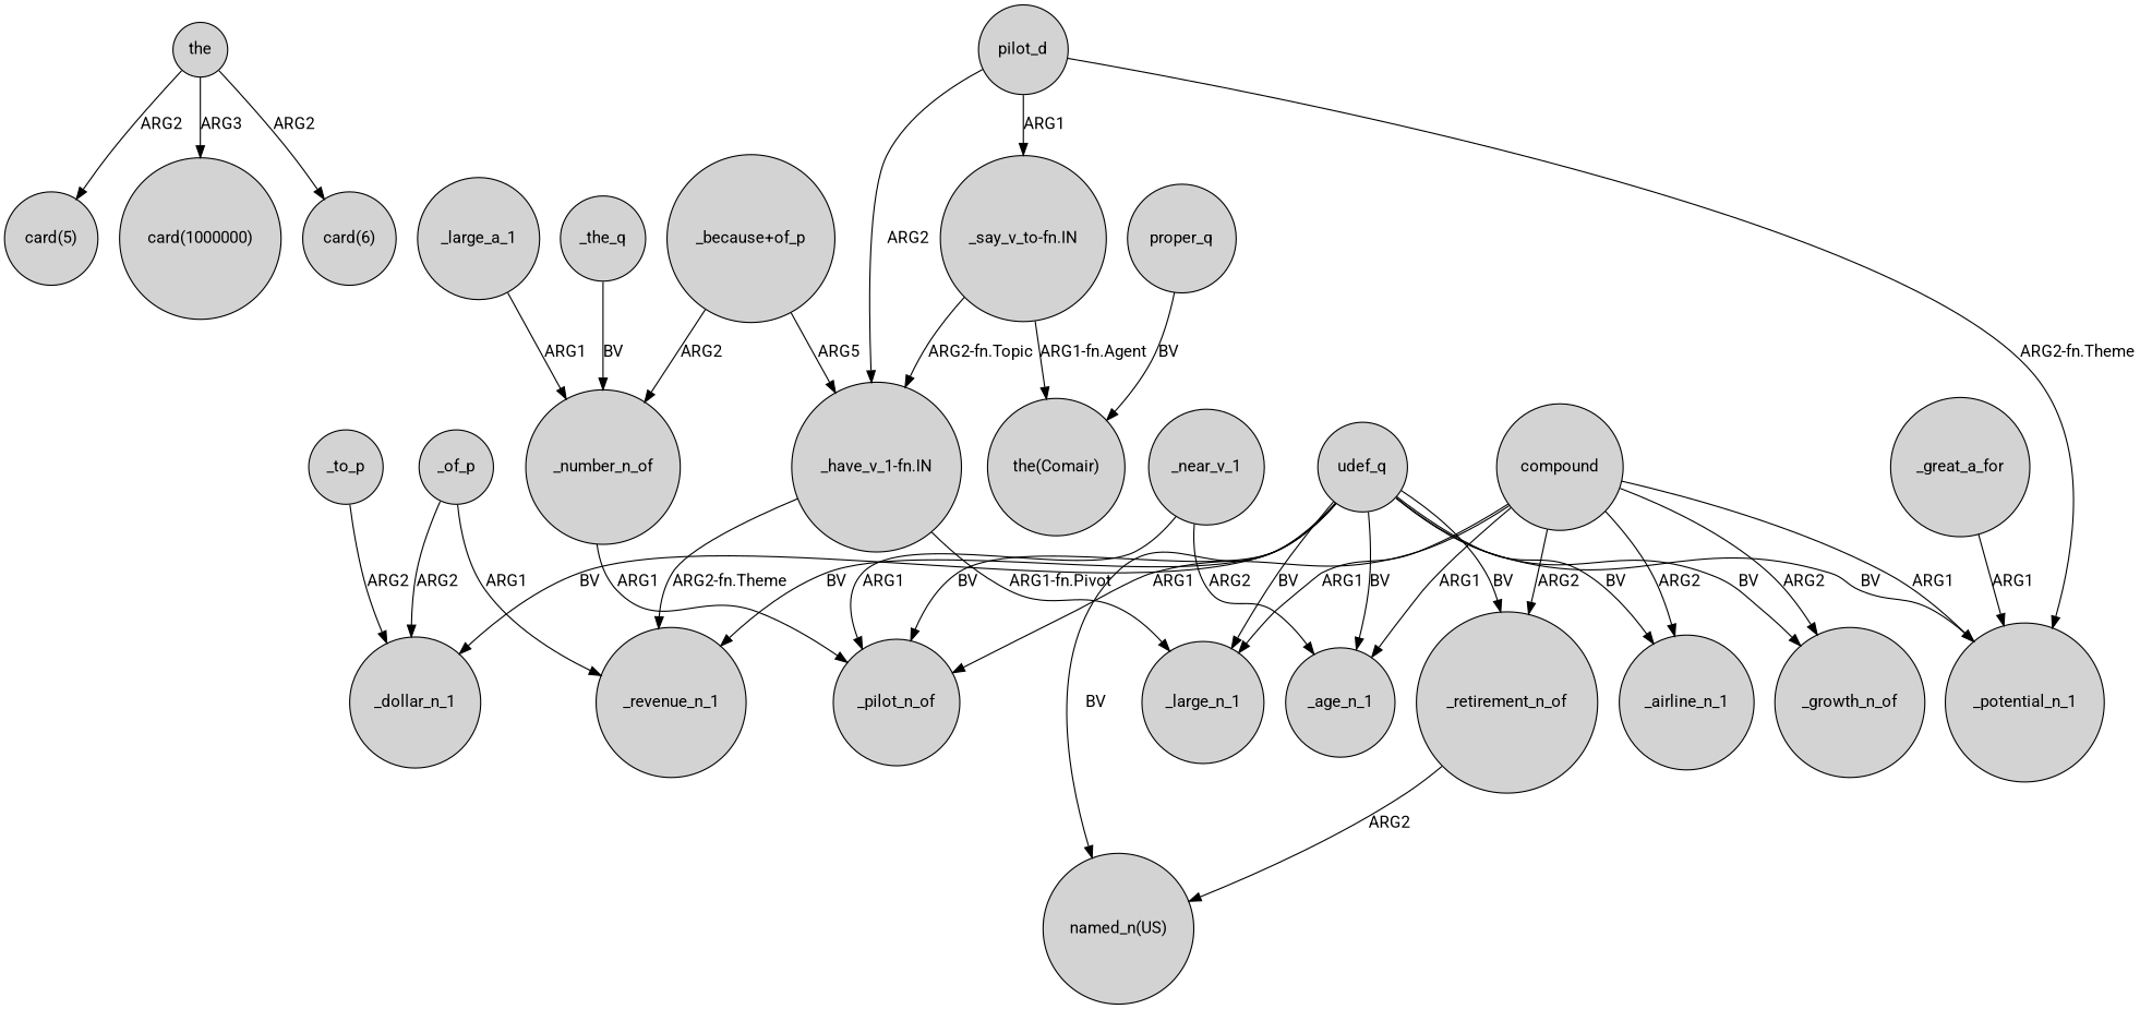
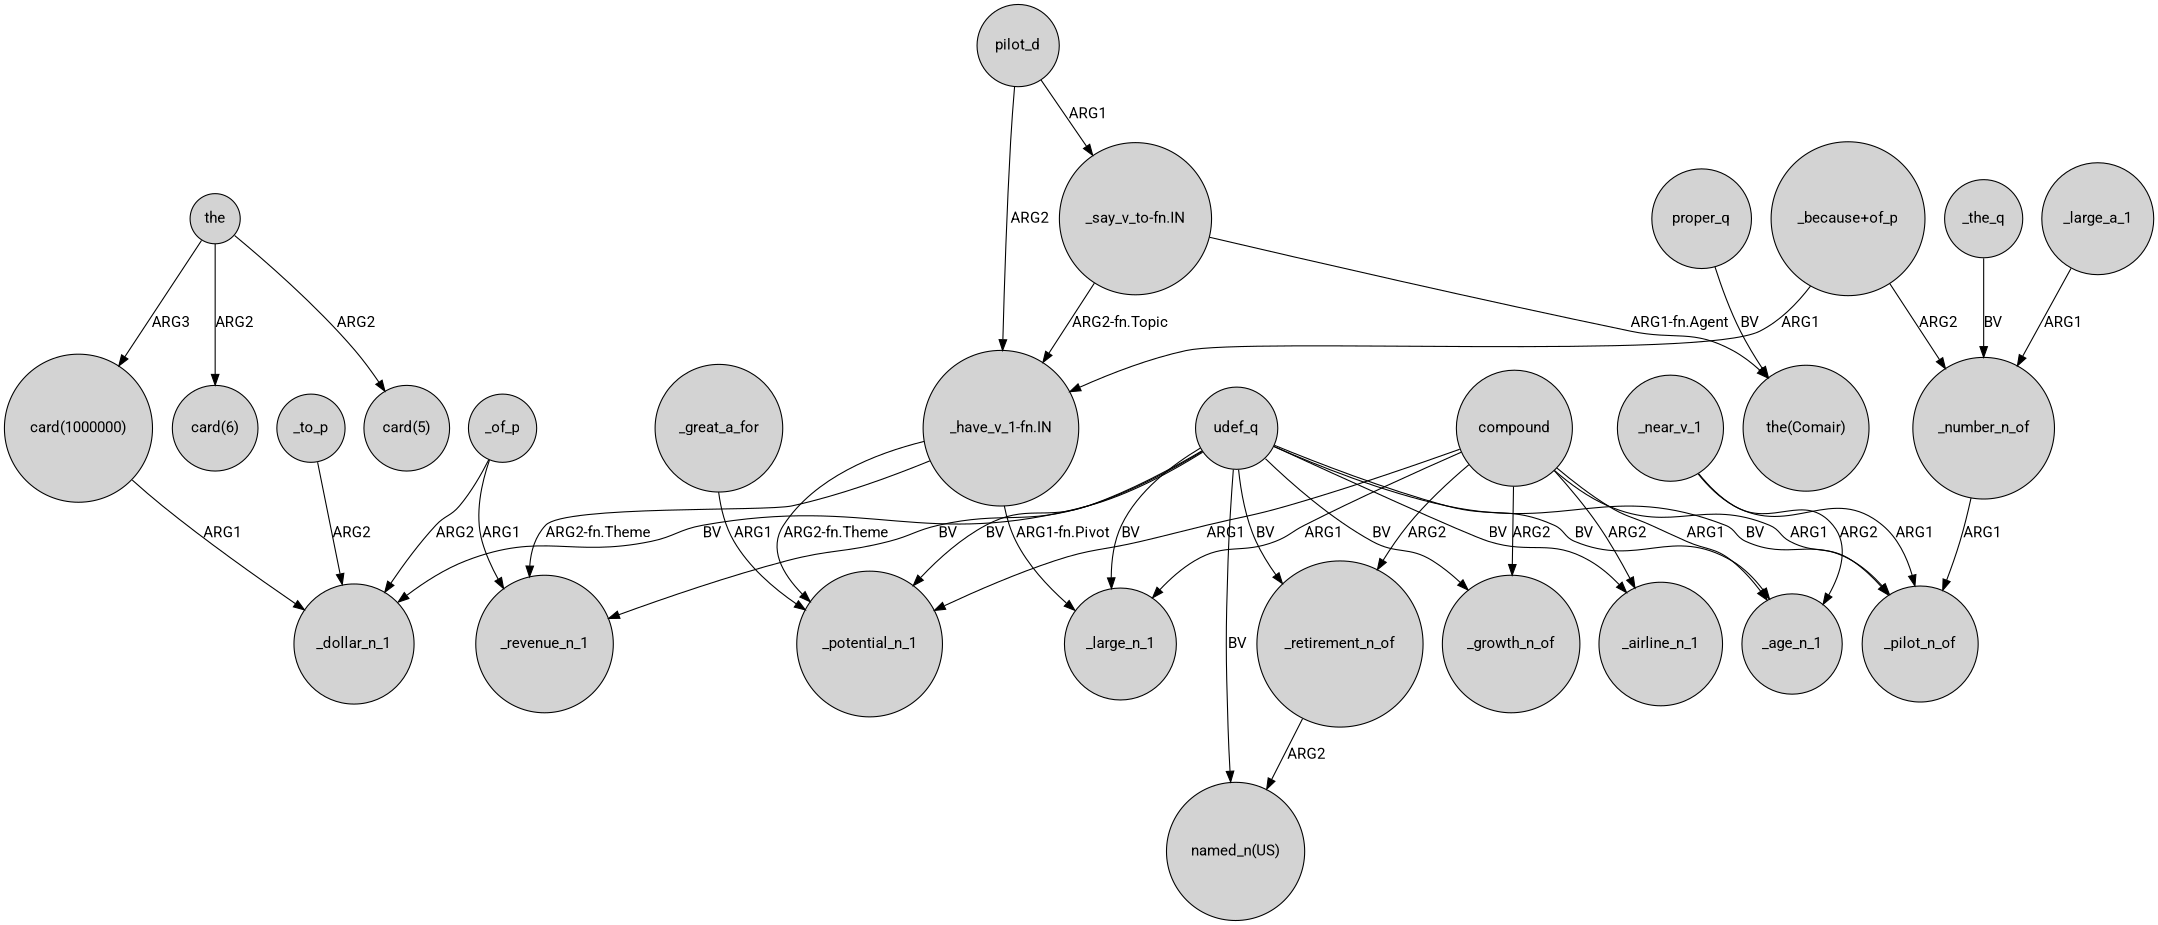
  digraph {
    fontname=Roboto
    node [fontname=Roboto shape=circle style=filled]
    edge [fontname=Roboto]
    n1 [label=the]
    "card(5)"
    "card(1000000)"
    "card(6)"
    _dollar_n_1
    udef_q
    _revenue_n_1
    "named_n(US)"
    _pilot_n_of
    _age_n_1
    _potential_n_1
    _growth_n_of
    n13 [label=_large_n_1]
    _retirement_n_of
    _airline_n_1
    _to_p
    _near_v_1
    n18 [label=pilot_d]
    "_have_v_1-fn.IN"
    "_say_v_to-fn.IN"
    n21 [label="the(Comair)"]
    "_because+of_p"
    _number_n_of
    _the_q
    _great_a_for
    compound
    _large_a_1
    _of_p
    proper_q
    n1 -> "card(5)" [label=ARG2]
    n1 -> "card(1000000)" [label=ARG3]
    n1 -> "card(6)" [label=ARG2]
+   "card(1000000)" -> _dollar_n_1 [label=ARG1]
    udef_q -> _dollar_n_1 [label=BV]
    udef_q -> _revenue_n_1 [label=BV]
    udef_q -> "named_n(US)" [label=BV]
    udef_q -> _pilot_n_of [label=BV]
    udef_q -> _age_n_1 [label=BV]
    udef_q -> _potential_n_1 [label=BV]
    udef_q -> _growth_n_of [label=BV]
    udef_q -> n13 [label=BV]
    udef_q -> _retirement_n_of [label=BV]
    udef_q -> _airline_n_1 [label=BV]
    _retirement_n_of -> "named_n(US)" [label=ARG2]
    _to_p -> _dollar_n_1 [label=ARG2]
    _near_v_1 -> _pilot_n_of [label=ARG1]
    _near_v_1 -> _age_n_1 [label=ARG2]
    n18 -> "_have_v_1-fn.IN" [label=ARG2]
    n18 -> "_say_v_to-fn.IN" [label=ARG1]
    "_have_v_1-fn.IN" -> _revenue_n_1 [label="ARG2-fn.Theme"]
-   n18 -> _potential_n_1 [label="ARG2-fn.Theme"]
+   "_have_v_1-fn.IN" -> _potential_n_1 [label="ARG2-fn.Theme"]
    "_have_v_1-fn.IN" -> n13 [label="ARG1-fn.Pivot"]
    "_say_v_to-fn.IN" -> "_have_v_1-fn.IN" [label="ARG2-fn.Topic"]
    "_say_v_to-fn.IN" -> n21 [label="ARG1-fn.Agent"]
-   "_because+of_p" -> "_have_v_1-fn.IN" [label=ARG5]
+   "_because+of_p" -> "_have_v_1-fn.IN" [label=ARG1]
    "_because+of_p" -> _number_n_of [label=ARG2]
    _number_n_of -> _pilot_n_of [label=ARG1]
    _the_q -> _number_n_of [label=BV]
    _great_a_for -> _potential_n_1 [label=ARG1]
    compound -> _pilot_n_of [label=ARG1]
    compound -> _age_n_1 [label=ARG1]
    compound -> _potential_n_1 [label=ARG1]
    compound -> _growth_n_of [label=ARG2]
    compound -> n13 [label=ARG1]
    compound -> _retirement_n_of [label=ARG2]
    compound -> _airline_n_1 [label=ARG2]
    _large_a_1 -> _number_n_of [label=ARG1]
    _of_p -> _dollar_n_1 [label=ARG2]
    _of_p -> _revenue_n_1 [label=ARG1]
    proper_q -> n21 [label=BV]
  }
